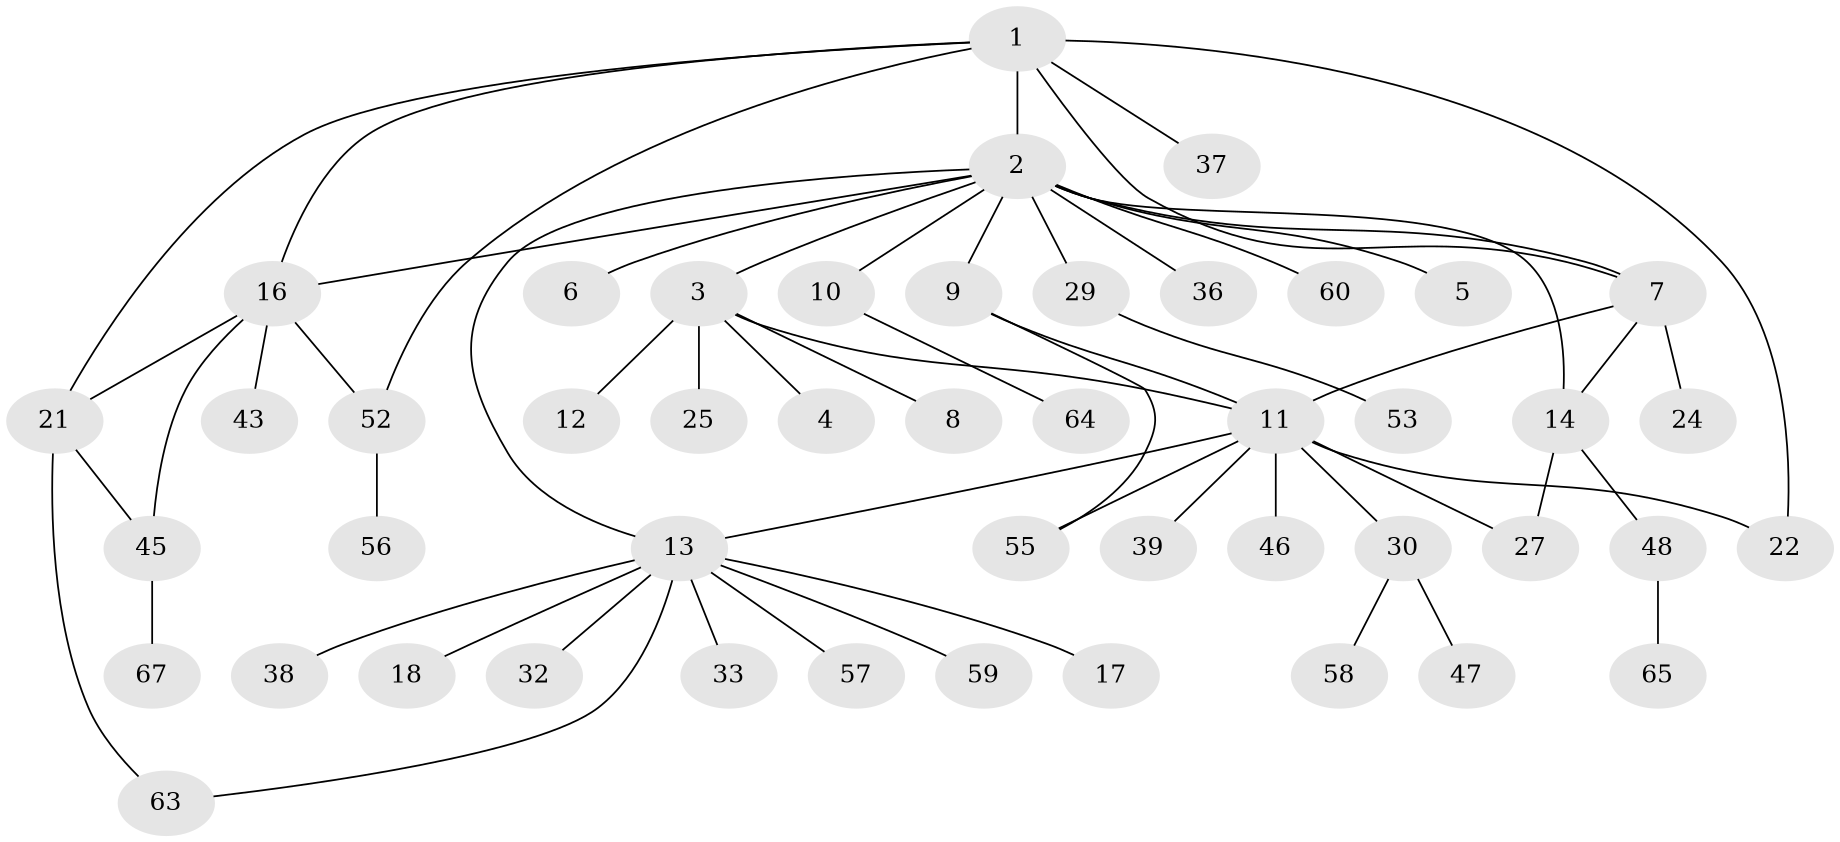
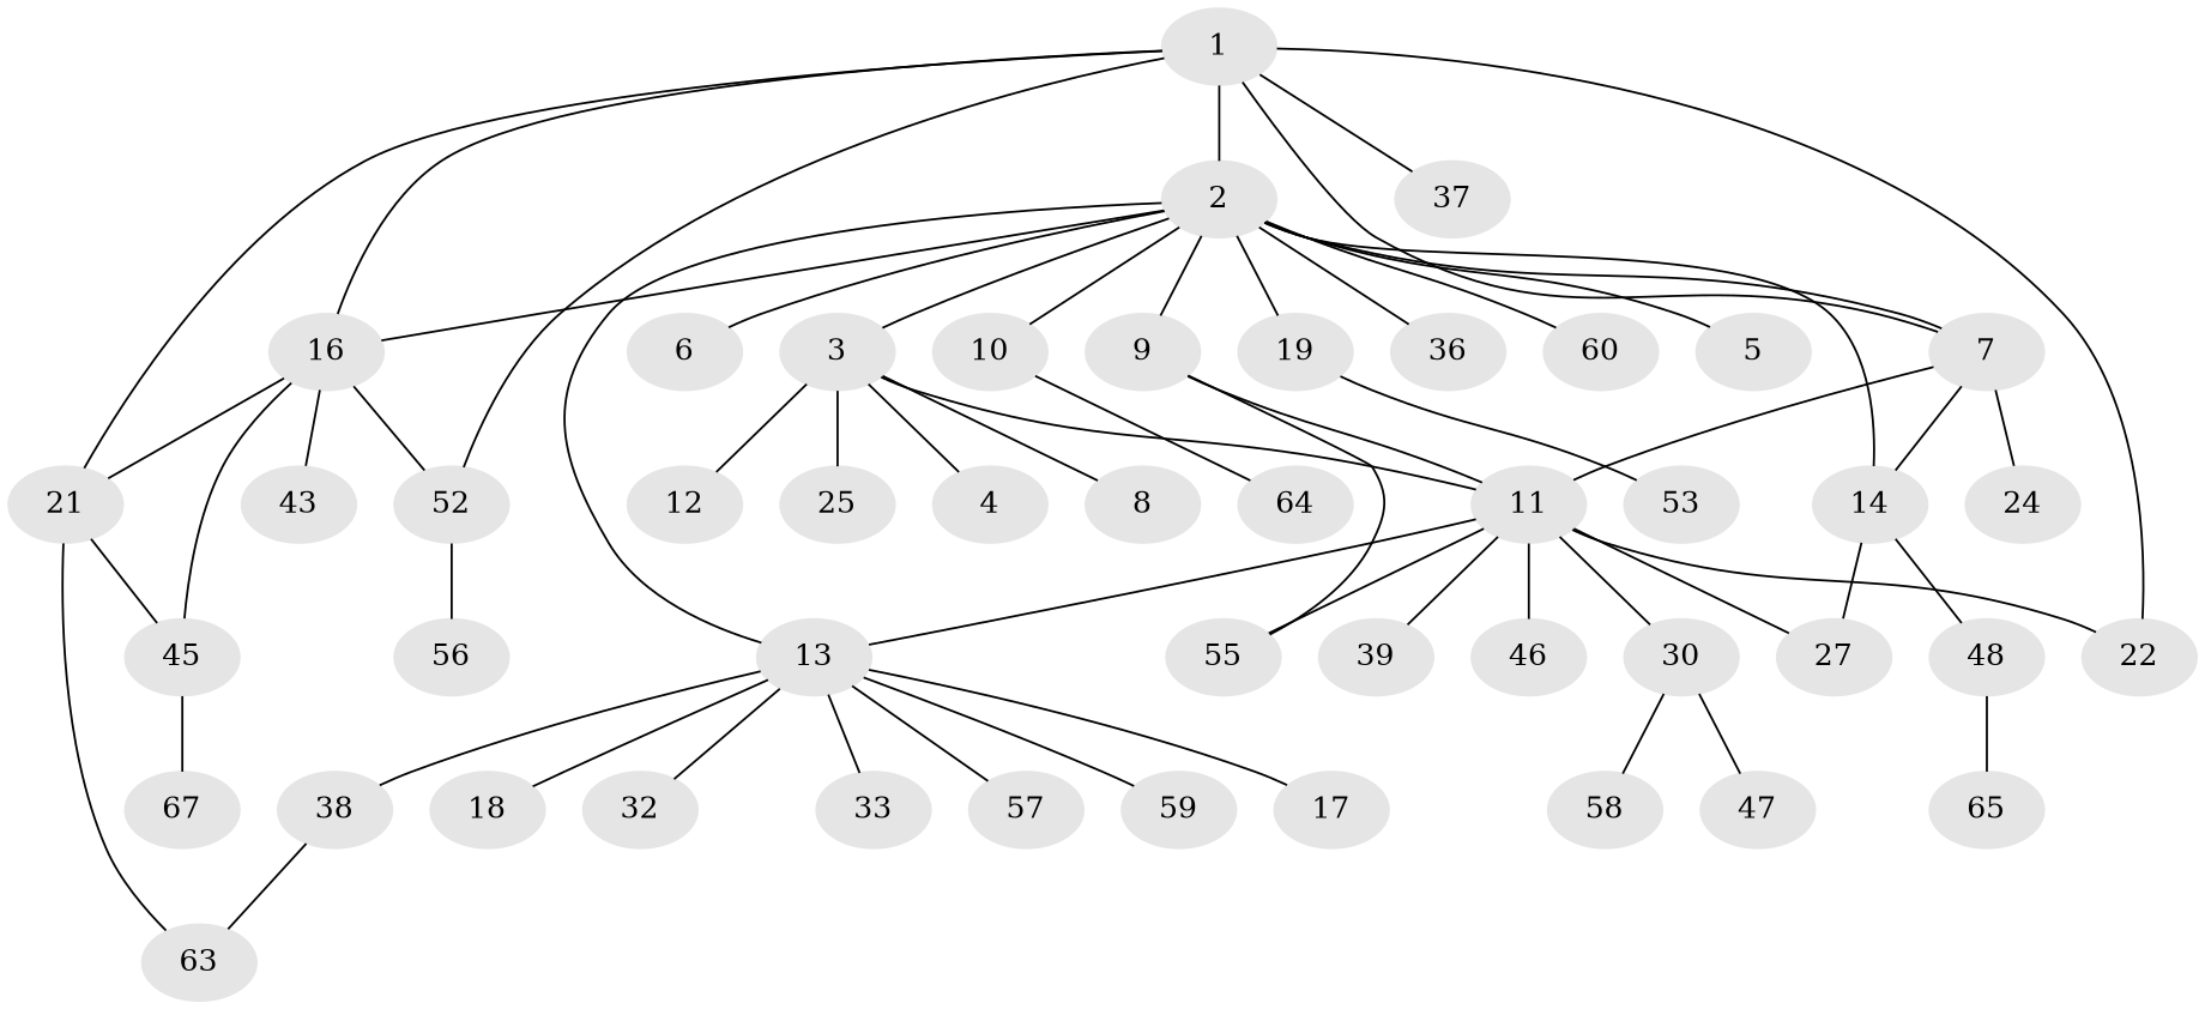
  graph {
    node [color=gray90 style=filled]
    1 [super="+51"]
    2 [super="+35"]
    7 [super="+54"]
    16 [super="+20"]
    21 [super="+31"]
    22 [super="+34"]
    37 [super="+50"]
    52 [super="+61"]
    3 [super="+26"]
    5
    6
    9 [super="+42"]
    10
    13 [super="+29"]
    14 [super="+41"]
-   19 [super="+28" label=29]
+   19 [super="+28"]
    36
    60
    11 [super="+15"]
    24
    43
    45 [super="+66"]
    63
    56
    4
    8
    12
    25
    55
    64
    17
    18 [super="+23"]
    32
    33
    38
    57
    59
    27 [super="+40"]
    48 [super="+62"]
    53
    30 [super="+44"]
    39
    46
    47 [super="+49"]
    58
    65
    67
    1 -- 2
    1 -- 7
    1 -- 16
    1 -- 21
    1 -- 22
    1 -- 37
    1 -- 52
    2 -- 7 [weight=2]
    2 -- 16
    2 -- 3
    2 -- 5
    2 -- 6
    2 -- 9
    2 -- 10
    2 -- 13
    2 -- 14
    2 -- 19
    2 -- 36
    2 -- 60
    7 -- 14
    7 -- 11
    7 -- 24
    16 -- 21
    16 -- 52
    16 -- 43
    16 -- 45
    21 -- 45
    21 -- 63 [weight=2]
    52 -- 56
    3 -- 11
    3 -- 4
    3 -- 8
    3 -- 12
    3 -- 25
    9 -- 11
    9 -- 55
    10 -- 64
-   13 -- 63
+   38 -- 63
    13 -- 17
    13 -- 18
    13 -- 32
    13 -- 33
    13 -- 38
    13 -- 57
    13 -- 59
    14 -- 27
    14 -- 48
    19 -- 53
    11 -- 22
    11 -- 13
    11 -- 55
    11 -- 27
    11 -- 30
    11 -- 39
    11 -- 46
    45 -- 67
    48 -- 65
    30 -- 47
    30 -- 58
  }
